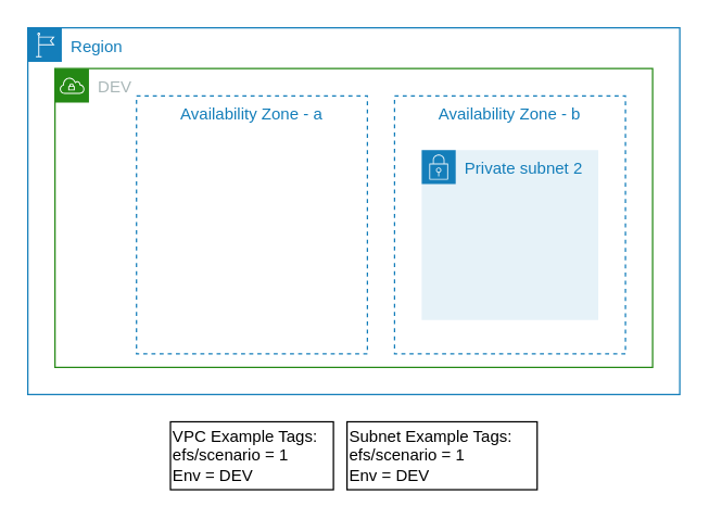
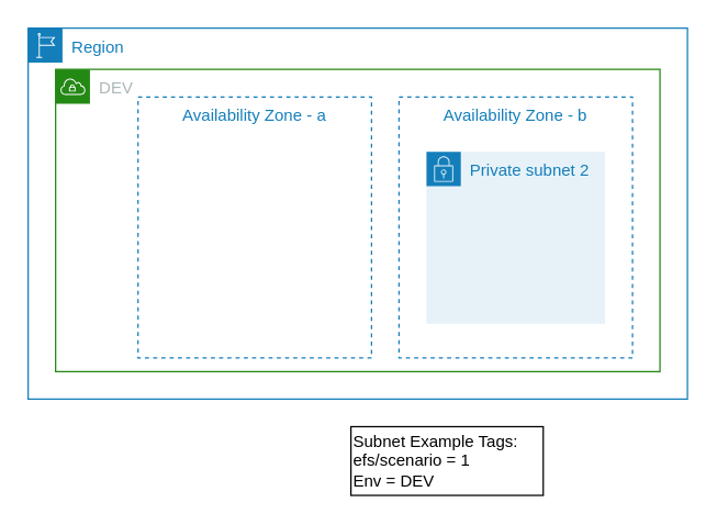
  <mxCell id="0" />
  <mxCell id="1" parent="0" />
  <mxCell id="2" value="Region" style="points=[[0,0],[0.25,0],[0.5,0],[0.75,0],[1,0],[1,0.25],[1,0.5],[1,0.75],[1,1],[0.75,1],[0.5,1],[0.25,1],[0,1],[0,0.75],[0,0.5],[0,0.25]];outlineConnect=0;gradientColor=none;html=1;whiteSpace=wrap;fontSize=12;fontStyle=0;shape=mxgraph.aws4.group;grIcon=mxgraph.aws4.group_region;strokeColor=#147EBA;fillColor=none;verticalAlign=top;align=left;spacingLeft=30;fontColor=#147EBA;dashed=0;" parent="1" vertex="1"><mxGeometry x="20" y="20" width="480" height="270" as="geometry" /></mxCell>
  <mxCell id="3" value="DEV" style="points=[[0,0],[0.25,0],[0.5,0],[0.75,0],[1,0],[1,0.25],[1,0.5],[1,0.75],[1,1],[0.75,1],[0.5,1],[0.25,1],[0,1],[0,0.75],[0,0.5],[0,0.25]];outlineConnect=0;gradientColor=none;html=1;whiteSpace=wrap;fontSize=12;fontStyle=0;shape=mxgraph.aws4.group;grIcon=mxgraph.aws4.group_vpc;strokeColor=#248814;fillColor=none;verticalAlign=top;align=left;spacingLeft=30;fontColor=#AAB7B8;dashed=0;" parent="1" vertex="1"><mxGeometry x="40" y="50" width="440" height="220" as="geometry" /></mxCell>
  <mxCell id="4" value="Availability Zone - a" style="fillColor=none;strokeColor=#147EBA;dashed=1;verticalAlign=top;fontStyle=0;fontColor=#147EBA;" parent="1" vertex="1"><mxGeometry x="100" y="70" width="170" height="190" as="geometry" /></mxCell>
  <mxCell id="5" value="Availability Zone - b" style="fillColor=none;strokeColor=#147EBA;dashed=1;verticalAlign=top;fontStyle=0;fontColor=#147EBA;" parent="1" vertex="1"><mxGeometry x="290" y="70" width="170" height="190" as="geometry" /></mxCell>
  <mxCell id="6" value="Private subnet 2" style="points=[[0,0],[0.25,0],[0.5,0],[0.75,0],[1,0],[1,0.25],[1,0.5],[1,0.75],[1,1],[0.75,1],[0.5,1],[0.25,1],[0,1],[0,0.75],[0,0.5],[0,0.25]];outlineConnect=0;gradientColor=none;html=1;whiteSpace=wrap;fontSize=12;fontStyle=0;shape=mxgraph.aws4.group;grIcon=mxgraph.aws4.group_security_group;grStroke=0;strokeColor=#147EBA;fillColor=#E6F2F8;verticalAlign=top;align=left;spacingLeft=30;fontColor=#147EBA;dashed=0;" parent="1" vertex="1"><mxGeometry x="310" y="110" width="130" height="125" as="geometry" /></mxCell>
- <mxCell id="7" value="VPC Example Tags:&lt;br&gt;efs/scenario = 1&lt;br&gt;Env = DEV" style="text;html=1;align=left;verticalAlign=middle;resizable=0;points=[];autosize=1;fillColor=none;strokeColor=#000000;" parent="1" vertex="1"><mxGeometry x="125" y="310" width="120" height="50" as="geometry" /></mxCell>
  <mxCell id="8" value="Subnet Example Tags:&lt;br&gt;efs/scenario = 1&lt;br&gt;Env = DEV" style="text;html=1;align=left;verticalAlign=middle;resizable=0;points=[];autosize=1;fillColor=none;strokeColor=#000000;" parent="1" vertex="1"><mxGeometry x="255" y="310" width="140" height="50" as="geometry" /></mxCell>
